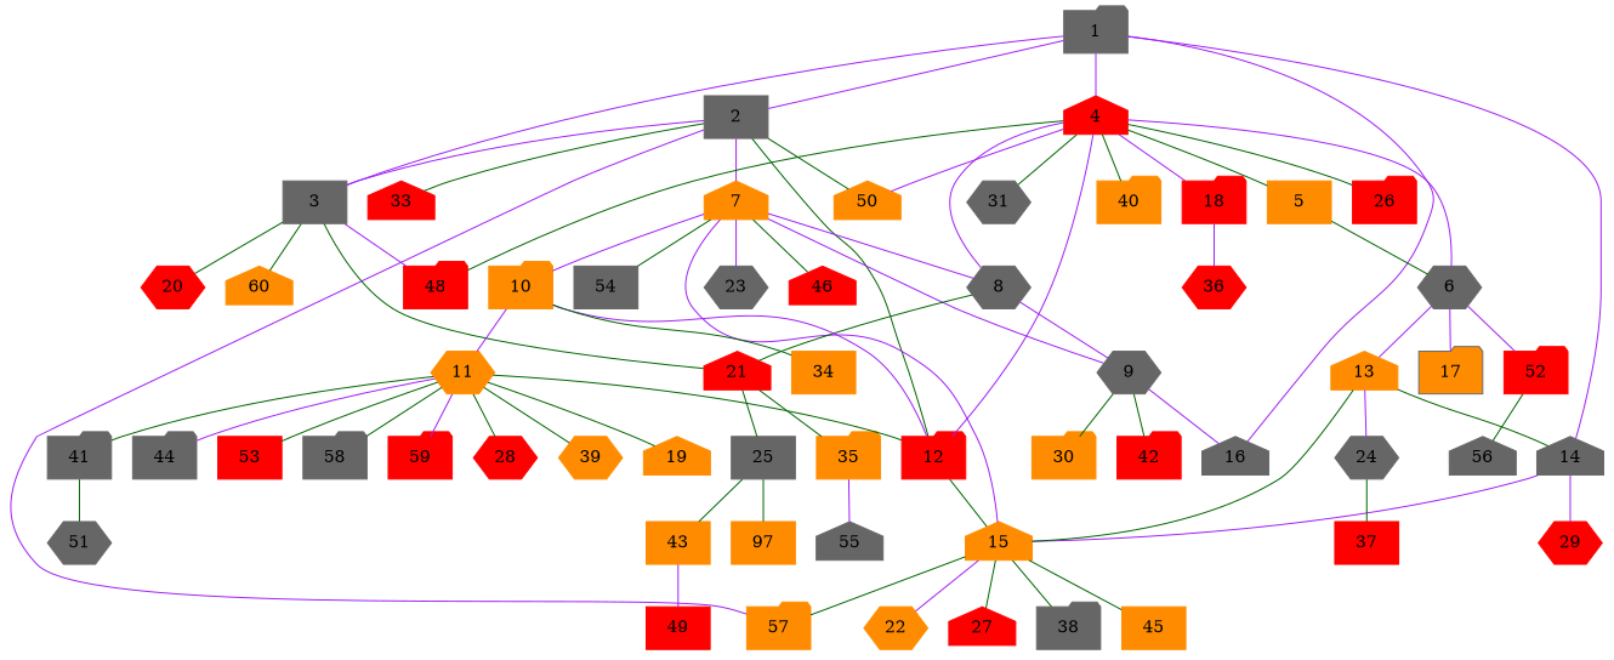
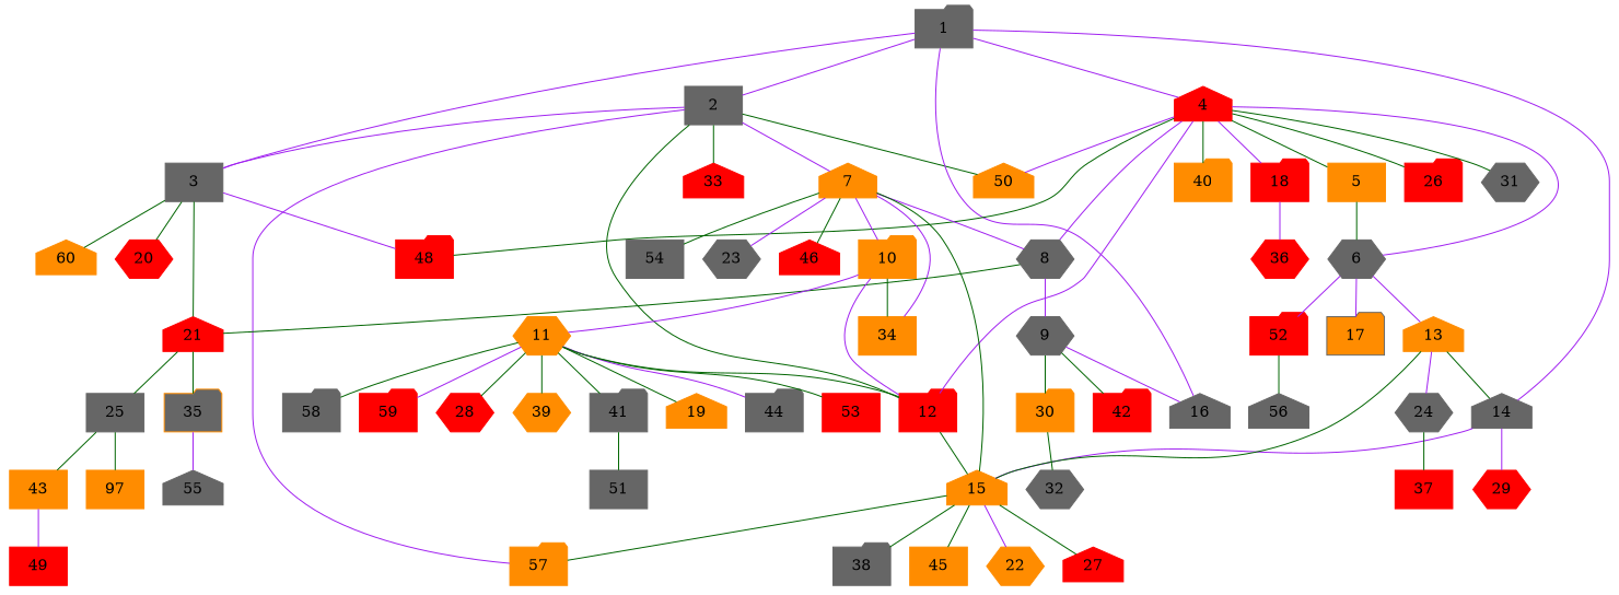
  graph {
    node [color=gray40 shape=folder style=filled]
    edge [color=darkgreen]
    2 [shape=box]
    1
    3 [shape=box]
    4 [color=red shape=house]
    14 [shape=house]
    16 [shape=house]
    7 [color=darkorange shape=house]
    12 [color=red]
    33 [color=red shape=house]
    50 [color=darkorange shape=house]
    57 [color=darkorange]
    20 [color=red shape=hexagon]
    21 [color=red shape=house]
    48 [color=red]
    60 [color=darkorange shape=house]
    5 [color=darkorange shape=box]
    6 [shape=hexagon]
    8 [shape=hexagon]
    18 [color=red]
    26 [color=red]
    31 [shape=hexagon]
    40 [color=darkorange]
    15 [color=darkorange shape=house]
    29 [color=red shape=hexagon]
    9 [shape=hexagon]
    10 [color=darkorange]
    23 [shape=hexagon]
    46 [color=red shape=house]
    54 [shape=box]
    25 [shape=box]
-   35 [color=darkorange]
+   35 [color=darkorange fillcolor=gray40]
    13 [color=darkorange shape=house]
    17 [fillcolor=darkorange]
    52 [color=red]
    36 [color=red shape=hexagon]
    24 [shape=hexagon]
    56 [shape=house]
    30 [color=darkorange]
    42 [color=red]
    11 [color=darkorange shape=hexagon]
    34 [color=darkorange shape=box]
    22 [color=darkorange shape=hexagon]
    27 [color=red shape=house]
    38
    45 [color=darkorange shape=box]
+   32 [shape=hexagon]
    19 [color=darkorange shape=house]
    28 [color=red shape=hexagon]
    39 [color=darkorange shape=hexagon]
    41
    44
    53 [color=red shape=box]
    58
    59 [color=red]
-   51 [shape=hexagon]
+   51 [shape=box]
    37 [color=red shape=box]
    43 [color=darkorange shape=box]
    n58 [color=darkorange label=97 shape=box]
    55 [shape=house]
    49 [color=red shape=box]
    2 -- 3 [color=purple]
    2 -- 7 [color=purple]
    2 -- 12
    2 -- 33
    2 -- 50
    2 -- 57 [color=purple]
    1 -- 2 [color=purple]
    1 -- 3 [color=purple]
    1 -- 4 [color=purple]
    1 -- 14 [color=purple]
    1 -- 16 [color=purple]
    3 -- 20
    3 -- 21
    3 -- 48 [color=purple]
    3 -- 60
    4 -- 12 [color=purple]
    4 -- 50 [color=purple]
    4 -- 48
    4 -- 5
    4 -- 6 [color=purple]
    4 -- 8 [color=purple]
    4 -- 18 [color=purple]
    4 -- 26
    4 -- 31
    4 -- 40
    14 -- 15 [color=purple]
    14 -- 29 [color=purple]
    7 -- 8 [color=purple]
-   7 -- 15 [color=purple]
-   7 -- 9 [color=purple]
+   7 -- 15
+   7 -- 34 [color=purple]
    7 -- 10 [color=purple]
    7 -- 23 [color=purple]
    7 -- 46
    7 -- 54
    12 -- 15
    21 -- 25
    21 -- 35
    5 -- 6
    6 -- 13 [color=purple]
    6 -- 17 [color=purple]
    6 -- 52 [color=purple]
    8 -- 21
    8 -- 9 [color=purple]
    18 -- 36 [color=purple]
    15 -- 57
    15 -- 22 [color=purple]
    15 -- 27
    15 -- 38
    15 -- 45
    9 -- 16 [color=purple]
    9 -- 30
    9 -- 42
    10 -- 12 [color=purple]
    10 -- 11 [color=purple]
    10 -- 34
    25 -- 43
    25 -- n58
    35 -- 55 [color=purple]
    13 -- 14
    13 -- 15
    13 -- 24 [color=purple]
    52 -- 56
    24 -- 37
+   30 -- 32
    11 -- 12
    11 -- 19
    11 -- 28
    11 -- 39
    11 -- 41
    11 -- 44 [color=purple]
    11 -- 53
    11 -- 58
    11 -- 59 [color=purple]
    41 -- 51
    43 -- 49 [color=purple]
  }
